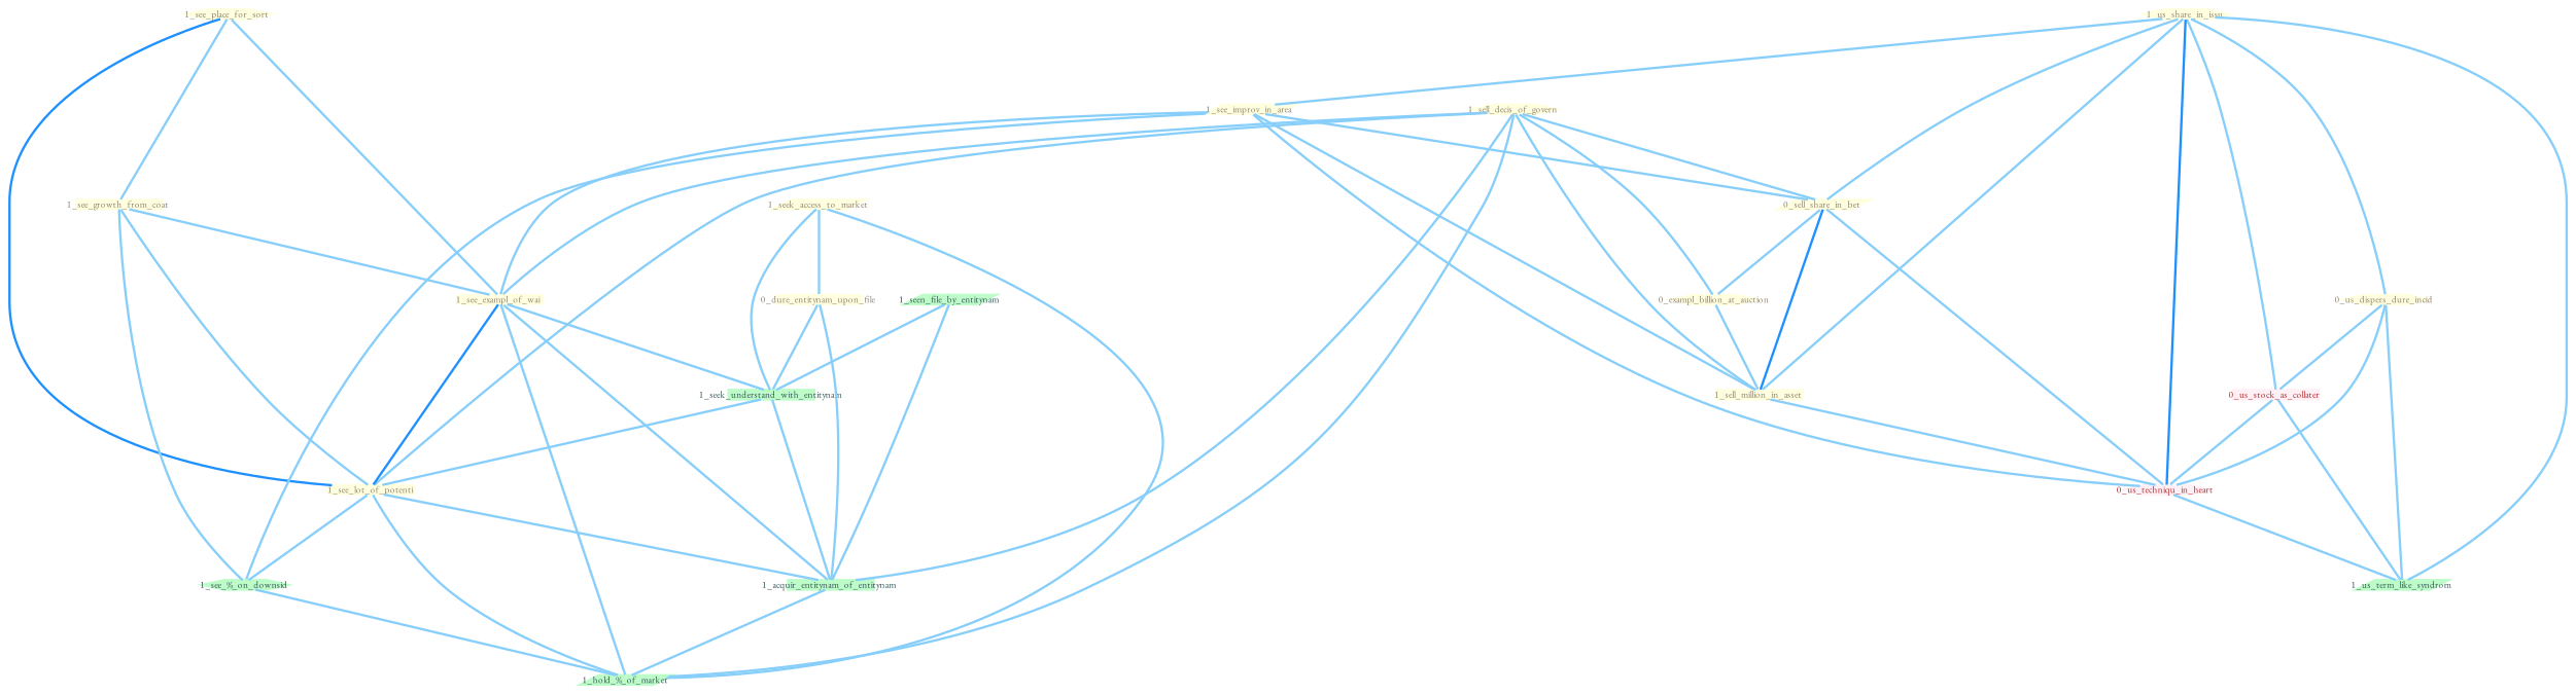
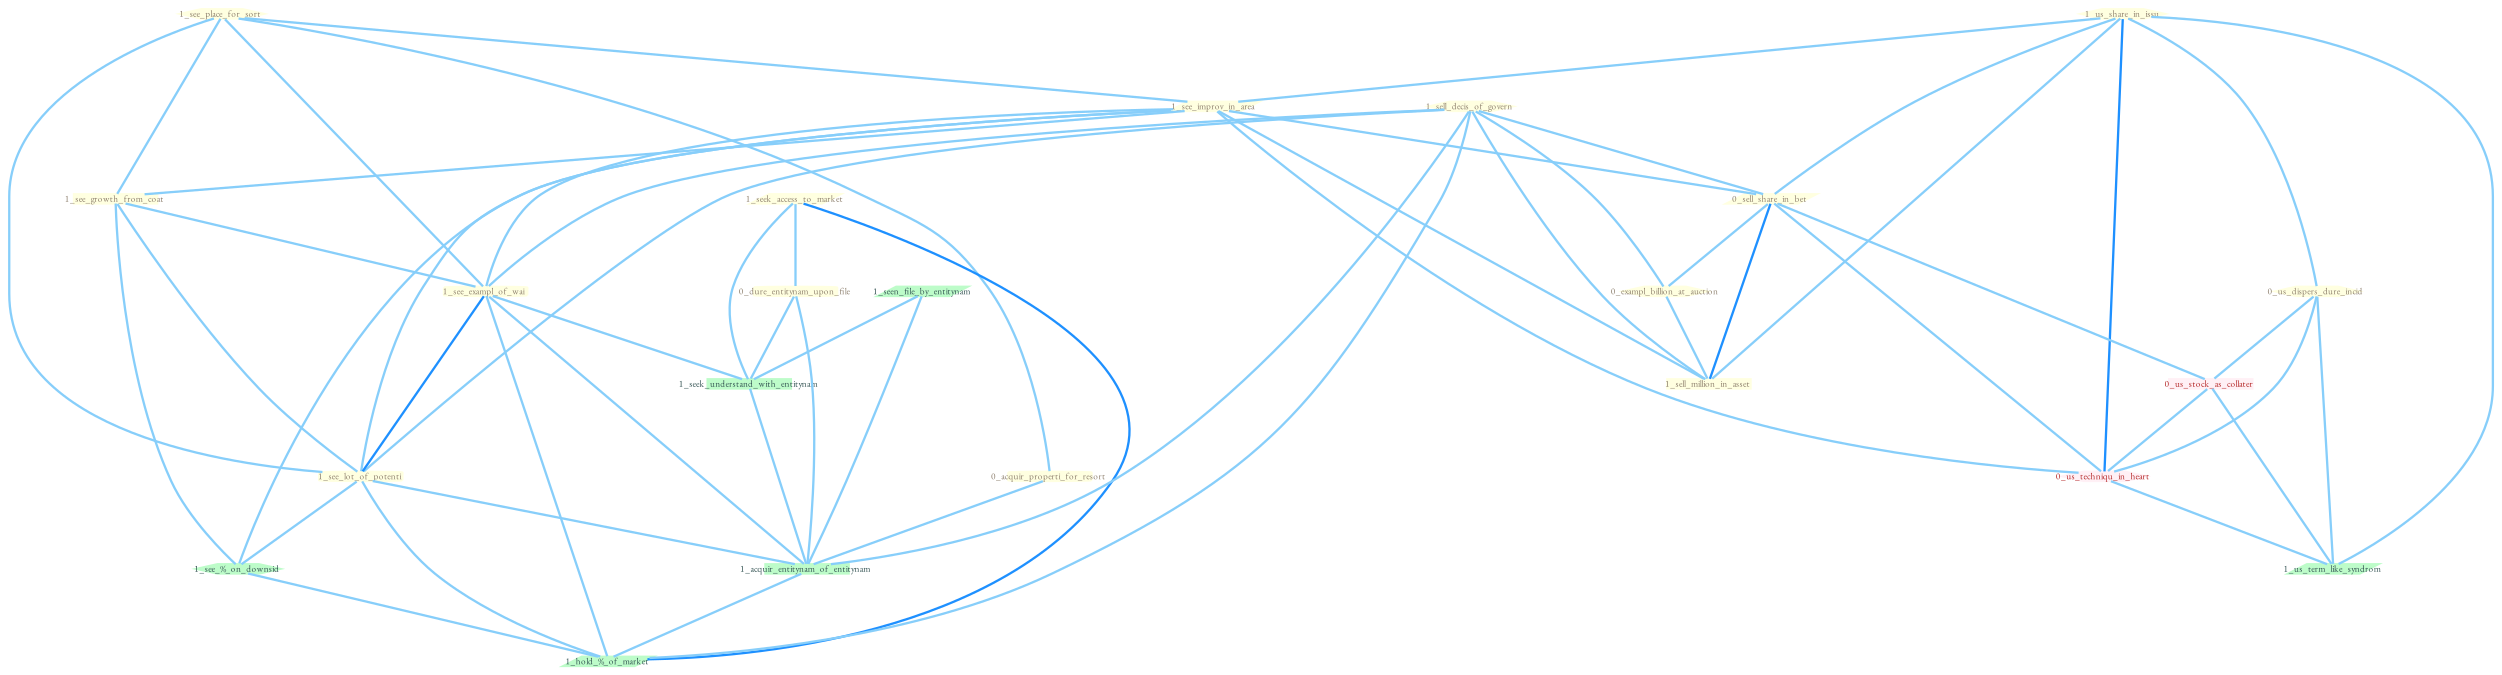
  graph {
    fontname="EB Garamond"
    node [color="#ffffe0" fixedsize=true fontcolor="#8b7d6b" fontname="EB Garamond" fontsize=4 shape=hexagon style=filled]
    edge [color="#87cefa" fontname="EB Garamond" w=1]
    "1_see_place_for_sort " [height=.06 width=.5]
    n2 [height=.06 label="1_us_share_in_issu" width=.5]
    "1_seek_access_to_market " [height=.06 shape=parallelogram width=.5]
    "1_sell_decis_of_govern " [height=.06 width=.5]
    "1_see_improv_in_area " [height=.06 shape=parallelogram width=.5]
    "0_sell_share_in_bet " [height=.06 shape=parallelogram width=.5]
    n7 [height=.06 label="0_exampl_billion_at_auction" width=.5]
+   "0_acquir_properti_for_resort " [height=.06 shape=cylinder width=.5]
    "1_see_growth_from_coat " [height=.06 shape=box width=.5]
    n10 [height=.06 label="0_dure_entitynam_upon_file" shape=cylinder width=.5]
    "0_us_dispers_dure_incid " [height=.06 width=.5]
    "1_sell_million_in_asset " [height=.06 shape=box width=.5]
    "1_see_exampl_of_wai " [height=.06 shape=cylinder width=.5]
    "1_see_lot_of_potenti " [height=.06 shape=cylinder width=.5]
    "0_us_stock_as_collater " [color="#fff0f5" fontcolor="#b22222" height=.06 shape=box width=.5]
    "0_us_techniqu_in_heart " [color="#fff0f5" fontcolor="#b22222" height=.06 width=.5]
    "1_us_term_like_syndrom " [color="#BDFCC9" fontcolor="#2f4f4f" height=.06 shape=parallelogram width=.5]
    "1_seek_understand_with_entitynam " [color="#BDFCC9" fontcolor="#2f4f4f" height=.06 shape=box width=.5]
    "1_hold_%_of_market " [color="#BDFCC9" fontcolor="#2f4f4f" height=.06 shape=parallelogram width=.5]
    "1_acquir_entitynam_of_entitynam " [color="#BDFCC9" fontcolor="#2f4f4f" height=.06 shape=box width=.5]
    "1_see_%_on_downsid " [color="#BDFCC9" fontcolor="#2f4f4f" height=.06 width=.5]
    "1_seen_file_by_entitynam " [color="#BDFCC9" fontcolor="#2f4f4f" height=.06 shape=parallelogram width=.5]
    subgraph sub_1 {
      "1_see_place_for_sort "
      n2
      "1_seek_access_to_market "
      "1_sell_decis_of_govern "
      "1_see_improv_in_area "
      "0_sell_share_in_bet "
      n7
+     "0_acquir_properti_for_resort "
      "1_see_growth_from_coat "
      n10
      "0_us_dispers_dure_incid "
      "1_sell_million_in_asset "
      "1_see_exampl_of_wai "
      "1_see_lot_of_potenti "
    }
    subgraph sub_2 {
      "0_us_stock_as_collater "
      "0_us_techniqu_in_heart "
    }
+   "1_see_place_for_sort " -- "1_see_improv_in_area "
+   "1_see_place_for_sort " -- "0_acquir_properti_for_resort "
    "1_see_place_for_sort " -- "1_see_growth_from_coat "
    "1_see_place_for_sort " -- "1_see_exampl_of_wai "
-   "1_see_place_for_sort " -- "1_see_lot_of_potenti " [color="#1e90ff"]
+   "1_see_place_for_sort " -- "1_see_lot_of_potenti "
    n2 -- "1_see_improv_in_area "
    n2 -- "0_sell_share_in_bet "
    n2 -- "0_us_dispers_dure_incid "
    n2 -- "1_sell_million_in_asset "
-   n2 -- "0_us_stock_as_collater "
+   "0_sell_share_in_bet " -- "0_us_stock_as_collater "
    n2 -- "0_us_techniqu_in_heart " [color="#1e90ff" w=2]
    n2 -- "1_us_term_like_syndrom "
    "1_seek_access_to_market " -- n10
    "1_seek_access_to_market " -- "1_seek_understand_with_entitynam "
-   "1_seek_access_to_market " -- "1_hold_%_of_market "
+   "1_seek_access_to_market " -- "1_hold_%_of_market " [color="#1e90ff"]
    "1_sell_decis_of_govern " -- "0_sell_share_in_bet "
    "1_sell_decis_of_govern " -- n7
    "1_sell_decis_of_govern " -- "1_sell_million_in_asset "
    "1_sell_decis_of_govern " -- "1_see_exampl_of_wai "
    "1_sell_decis_of_govern " -- "1_see_lot_of_potenti "
    "1_sell_decis_of_govern " -- "1_hold_%_of_market "
    "1_sell_decis_of_govern " -- "1_acquir_entitynam_of_entitynam "
    "1_see_improv_in_area " -- "0_sell_share_in_bet "
+   "1_see_improv_in_area " -- "1_see_growth_from_coat "
    "1_see_improv_in_area " -- "1_sell_million_in_asset "
    "1_see_improv_in_area " -- "1_see_exampl_of_wai "
-   "1_seek_understand_with_entitynam " -- "1_see_lot_of_potenti "
+   "1_see_improv_in_area " -- "1_see_lot_of_potenti "
    "1_see_improv_in_area " -- "0_us_techniqu_in_heart "
    "1_see_improv_in_area " -- "1_see_%_on_downsid "
    "0_sell_share_in_bet " -- n7
    "0_sell_share_in_bet " -- "1_sell_million_in_asset " [color="#1e90ff" w=2]
    "0_sell_share_in_bet " -- "0_us_techniqu_in_heart "
    n7 -- "1_sell_million_in_asset "
+   "0_acquir_properti_for_resort " -- "1_acquir_entitynam_of_entitynam "
    "1_see_growth_from_coat " -- "1_see_exampl_of_wai "
    "1_see_growth_from_coat " -- "1_see_lot_of_potenti "
    "1_see_growth_from_coat " -- "1_see_%_on_downsid "
    n10 -- "1_seek_understand_with_entitynam "
    n10 -- "1_acquir_entitynam_of_entitynam "
    "0_us_dispers_dure_incid " -- "0_us_stock_as_collater "
    "0_us_dispers_dure_incid " -- "0_us_techniqu_in_heart "
    "0_us_dispers_dure_incid " -- "1_us_term_like_syndrom "
-   "1_sell_million_in_asset " -- "0_us_techniqu_in_heart "
    "1_see_exampl_of_wai " -- "1_see_lot_of_potenti " [color="#1e90ff" w=2]
    "1_see_exampl_of_wai " -- "1_seek_understand_with_entitynam "
    "1_see_exampl_of_wai " -- "1_hold_%_of_market "
    "1_see_exampl_of_wai " -- "1_acquir_entitynam_of_entitynam "
    "1_see_lot_of_potenti " -- "1_hold_%_of_market "
    "1_see_lot_of_potenti " -- "1_acquir_entitynam_of_entitynam "
    "1_see_lot_of_potenti " -- "1_see_%_on_downsid "
    "0_us_stock_as_collater " -- "0_us_techniqu_in_heart "
    "0_us_stock_as_collater " -- "1_us_term_like_syndrom "
    "0_us_techniqu_in_heart " -- "1_us_term_like_syndrom "
    "1_seek_understand_with_entitynam " -- "1_acquir_entitynam_of_entitynam "
    "1_acquir_entitynam_of_entitynam " -- "1_hold_%_of_market "
    "1_see_%_on_downsid " -- "1_hold_%_of_market "
    "1_seen_file_by_entitynam " -- "1_seek_understand_with_entitynam "
    "1_seen_file_by_entitynam " -- "1_acquir_entitynam_of_entitynam "
  }
